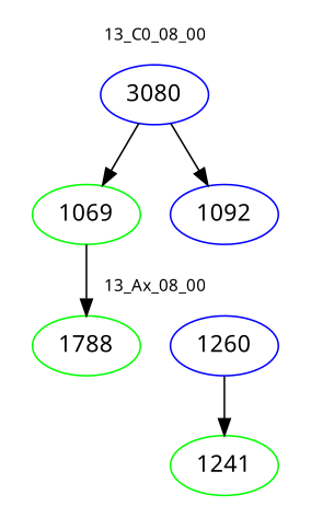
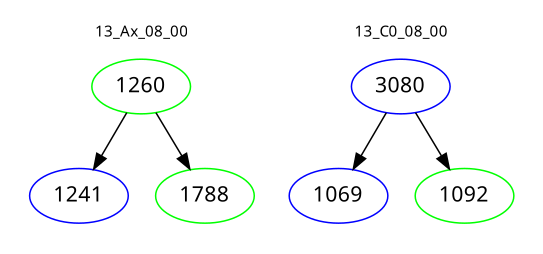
  digraph {
    fontname="Noto Sans"
    node [color=blue fontname="Noto Sans"]
    edge [color=black fontname="Noto Sans"]
-   n1 [label=1260]
-   n2 [color=green label=1241]
+   n1 [color=green label=1260]
+   n2 [label=1241]
    n3 [color=green label=1788]
    n4 [label=3080]
-   n5 [color=green label=1069]
-   n6 [label=1092]
+   n5 [label=1069]
+   n6 [color=green label=1092]
    subgraph cluster_1 {
      color=white
      fontsize=10
      label="13_Ax_08_00"
      n1
      n2
      n3
    }
    subgraph cluster_2 {
      color=white
      fontsize=10
      label="13_C0_08_00"
      n4
      n5
      n6
    }
    n1 -> n2
-   n5 -> n3
+   n1 -> n3
    n4 -> n5
    n4 -> n6
  }
